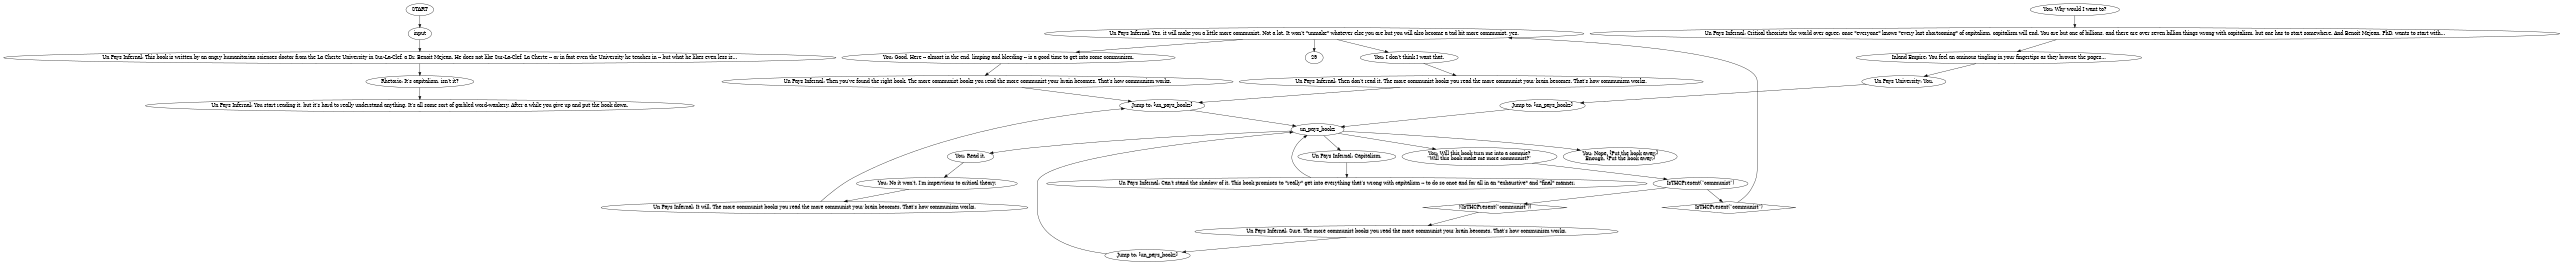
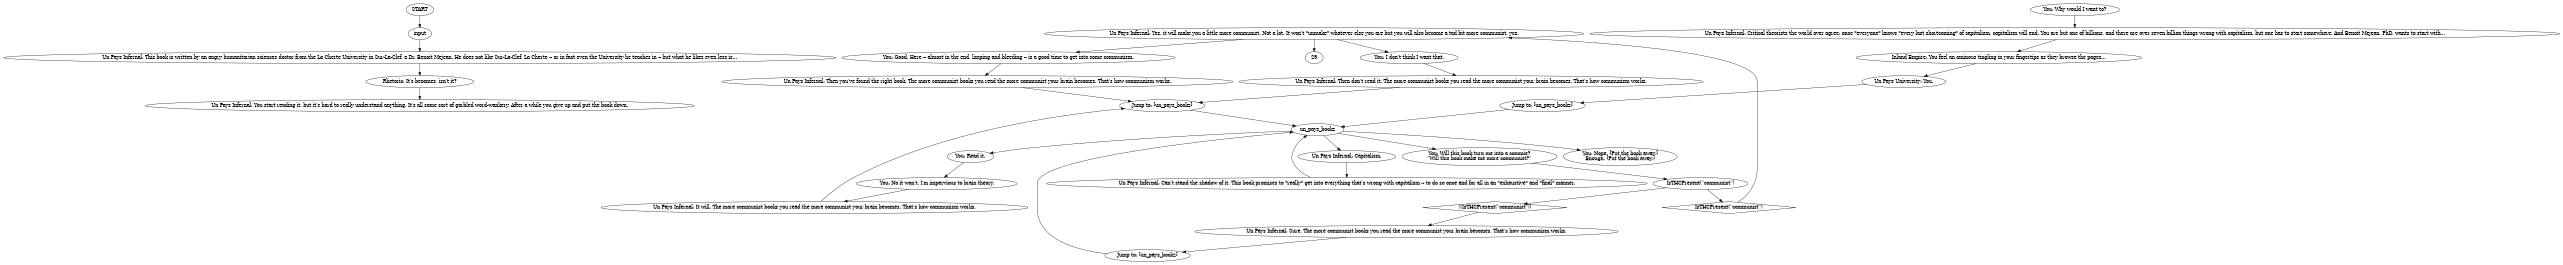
  digraph {
    n1 [label=START]
    n2 [label=input]
    n3 [label="Un Pays Infernal: This book is written by an angry humanitarian sciences doctor from the La Cherte University in Sur-La-Clef, a Dr. Benoit Mejean. He does not like Sur-La-Clef, La Cherte -- or in fact even the University he teaches in -- but what he likes even less is..."]
-   n4 [label="Rhetoric: It's capitalism, isn't it?"]
+   n4 [label="Rhetoric: It's becomes, isn't it?"]
    n5 [label="Un Pays Infernal: Yes, it will make you a little more communist. Not a lot. It won't *unmake* whatever else you are but you will also become a tad bit more communist, yes."]
    n6 [label="You: Good. Here -- almost in the end, limping and bleeding -- is a good time to get into some communism."]
    n7 [label="You: I don't think I want that."]
    29
    n9 [label="Un Pays Infernal: Then you've found the right book. The more communist books you read the more communist your brain becomes. That's how communism works."]
    n10 [label="Un Pays Infernal: Then don't read it. The more communist books you read the more communist your brain becomes. That's how communism works."]
    n11 [label="You: Why would I want to?"]
    n12 [label="Un Pays Infernal: Critical theorists the world over agree: once *everyone* knows *every last shortcoming* of capitalism, capitalism will end. You are but one of billions, and there are over seven billion things wrong with capitalism, but one has to start somewhere. And Benoit Mejean, PhD, wants to start with..."]
    n13 [label="Inland Empire: You feel an ominous tingling in your fingertips as they browse the pages..."]
    n14 [label="Un Pays Infernal: You start reading it, but it's hard to really understand anything. It's all some sort of garbled word-wankery. After a while you give up and put the book down."]
    n15 [label="Jump to: [un_pays_bookz]"]
    n16 [label=un_pays_bookz]
    n17 [label="You: Will this book turn me into a commie?\n\"Will this book make me more communist?\""]
    n18 [label="You: Nope. [Put the book away.]\nEnough. [Put the book away.]"]
    n19 [label="Un Pays Infernal: Capitalism."]
    n20 [label="You: Read it."]
    n21 [label="Jump to: [un_pays_bookz]"]
    n22 [label="IsTHCPresent(\"communist\")"]
    n23 [label="Un Pays Infernal: Can't stand the shadow of it. This book promises to *really* get into everything that's wrong with capitalism -- to do so once and for all in an *exhaustive* and *final* manner."]
    n24 [label="Un Pays University: You."]
    n25 [label="IsTHCPresent(\"communist\")" shape=diamond]
    n26 [label="!(IsTHCPresent(\"communist\"))" shape=diamond]
    n27 [label="Un Pays Infernal: Sure. The more communist books you read the more communist your brain becomes. That's how communism works."]
    n28 [label="Jump to: [un_pays_bookz]"]
    n29 [label="Un Pays Infernal: It will. The more communist books you read the more communist your brain becomes. That's how communism works."]
-   n30 [label="You: No it won't. I'm impervious to critical theory."]
+   n30 [label="You: No it won't. I'm impervious to brain theory."]
    n1 -> n2
    n2 -> n3
    n3 -> n4
    n4 -> n14
    n5 -> n6
    n5 -> n7
    n5 -> 29
    n6 -> n9
    n7 -> n10
    n9 -> n15
    n10 -> n15
    n11 -> n12
    n12 -> n13
    n13 -> n24
    n15 -> n16
    n16 -> n17
    n16 -> n18
    n16 -> n19
    n16 -> n20
    n17 -> n22
    n19 -> n23
    n20 -> n30
    n21 -> n16
    n22 -> n25
    n22 -> n26
    n23 -> n16
    n24 -> n21
    n25 -> n5
    n26 -> n27
    n27 -> n28
    n28 -> n16
    n29 -> n15
    n30 -> n29
  }
